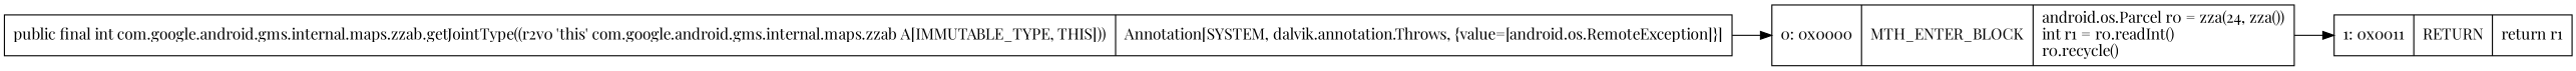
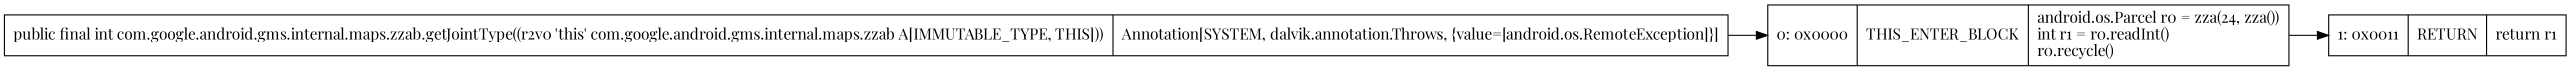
  digraph {
    rankdir=LR
    fontname="Playfair Display"
    node [shape=record fontname="Playfair Display"]
    edge [fontname="Playfair Display"]
-   n1 [label="{0\:\ 0x0000|MTH_ENTER_BLOCK\l|android.os.Parcel r0 = zza(24, zza())\lint r1 = r0.readInt()\lr0.recycle()\l}"]
+   n1 [label="{0\:\ 0x0000|THIS_ENTER_BLOCK\l|android.os.Parcel r0 = zza(24, zza())\lint r1 = r0.readInt()\lr0.recycle()\l}"]
    n2 [label="{1\:\ 0x0011|RETURN\l|return r1\l}"]
    n3 [label="{public final int com.google.android.gms.internal.maps.zzab.getJointType((r2v0 'this' com.google.android.gms.internal.maps.zzab A[IMMUTABLE_TYPE, THIS]))  | Annotation[SYSTEM, dalvik.annotation.Throws, \{value=[android.os.RemoteException]\}]\l}"]
    n1 -> n2
    n3 -> n1
  }
